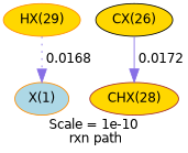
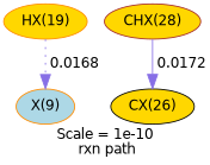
  digraph {
    fontname=Helvetica
    label="Scale = 1e-10\l rxn path"
    node [color=darkorange fillcolor=gold fontname=Helvetica style=filled]
    edge [color="0.7, 0.517, 0.9" fontname=Helvetica]
-   n1 [fillcolor=lightblue label="X(1)"]
-   n2 [label="HX(29)"]
+   n1 [fillcolor=lightblue label="X(9)"]
+   n2 [label="HX(19)"]
    n3 [color=brown label="CHX(28)"]
    n4 [color=black label="CX(26)"]
    n2 -> n1 [arrowsize=1.46 label=" 0.0168" style=dotted]
-   n4 -> n3 [arrowsize=1.47 label=" 0.0172" style=solid]
+   n3 -> n4 [arrowsize=1.47 label=" 0.0172" style=solid]
  }
